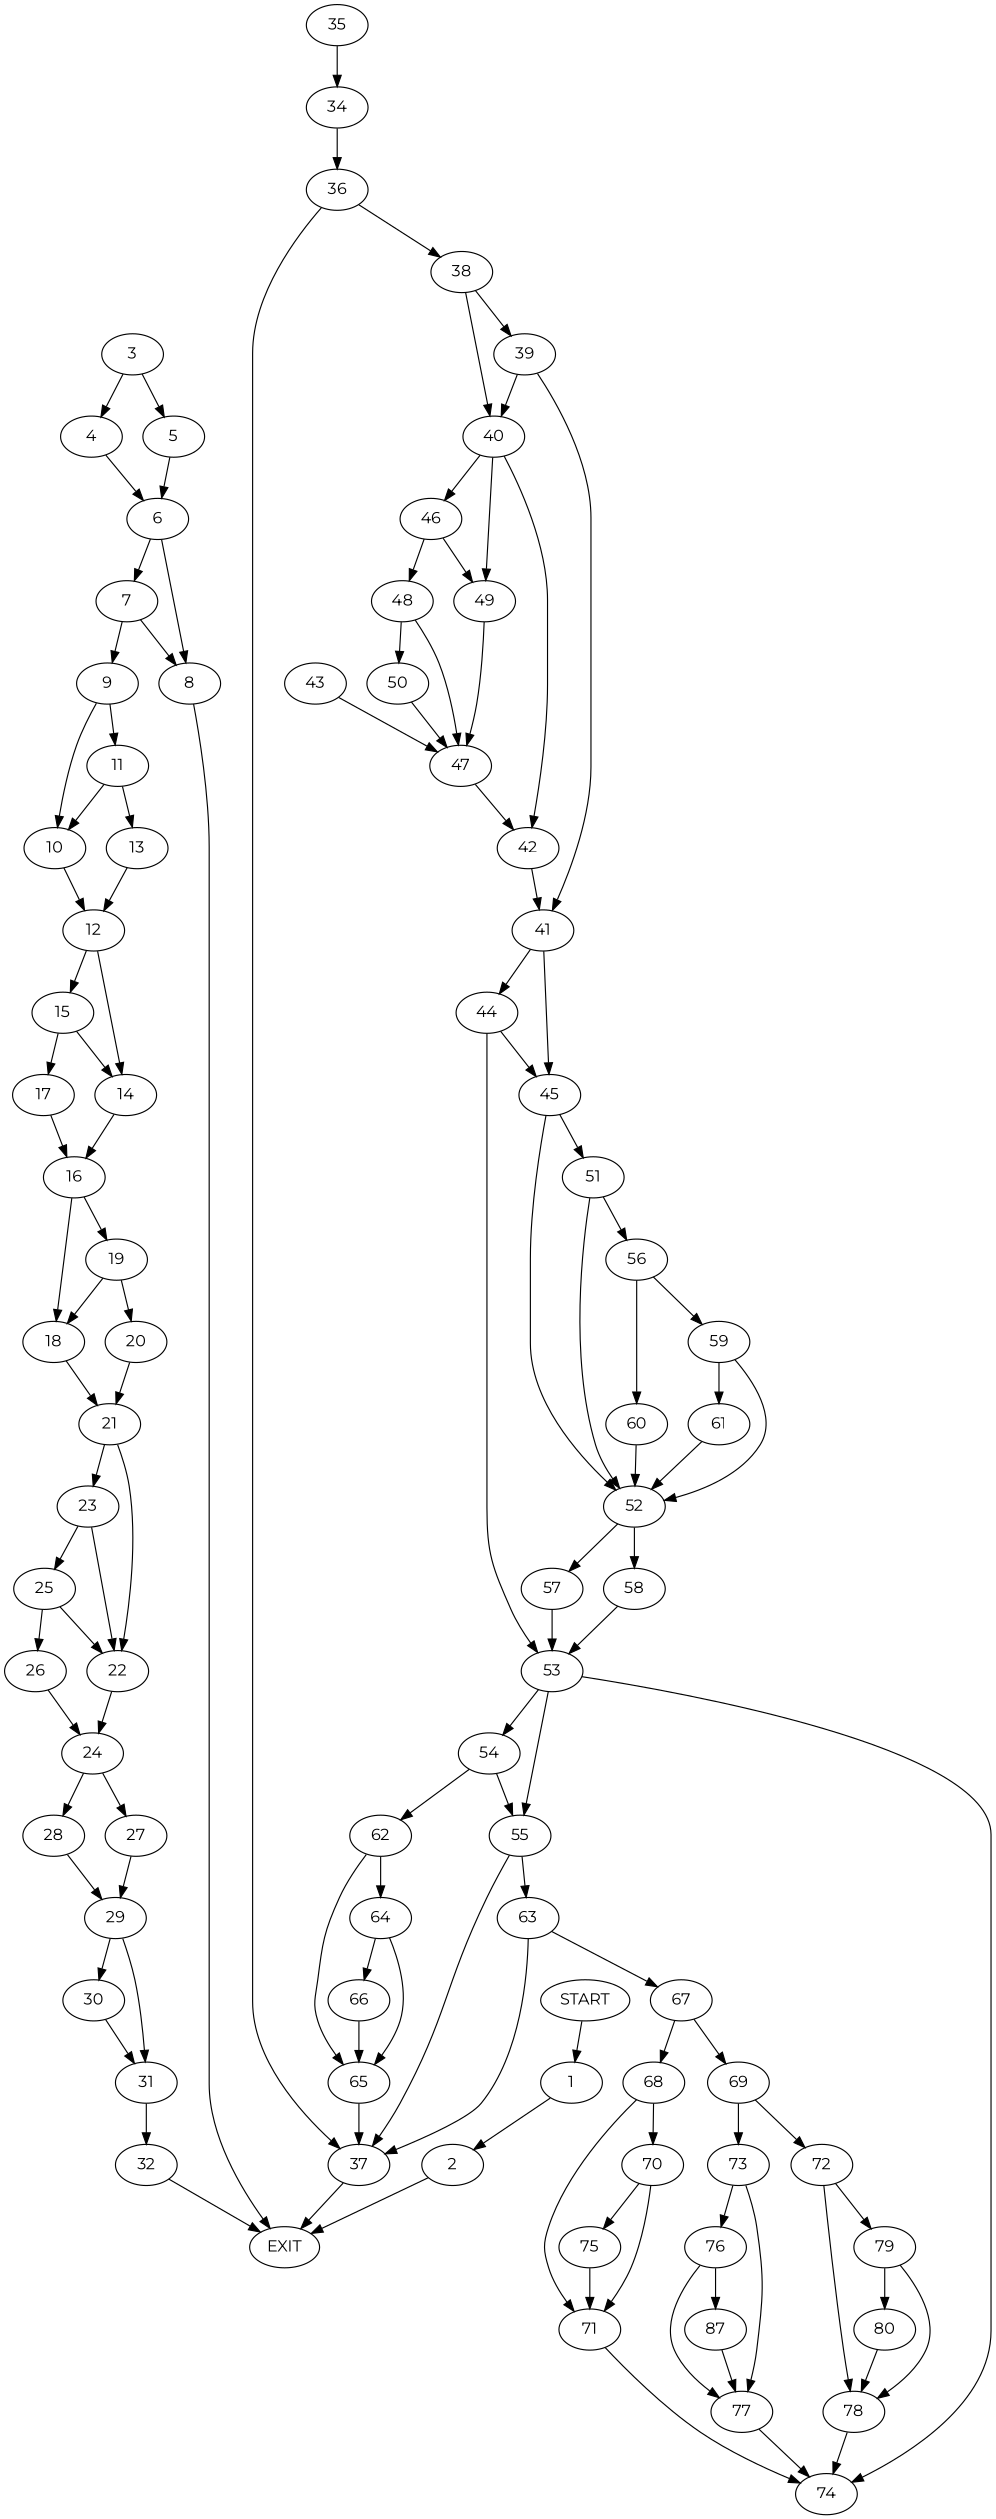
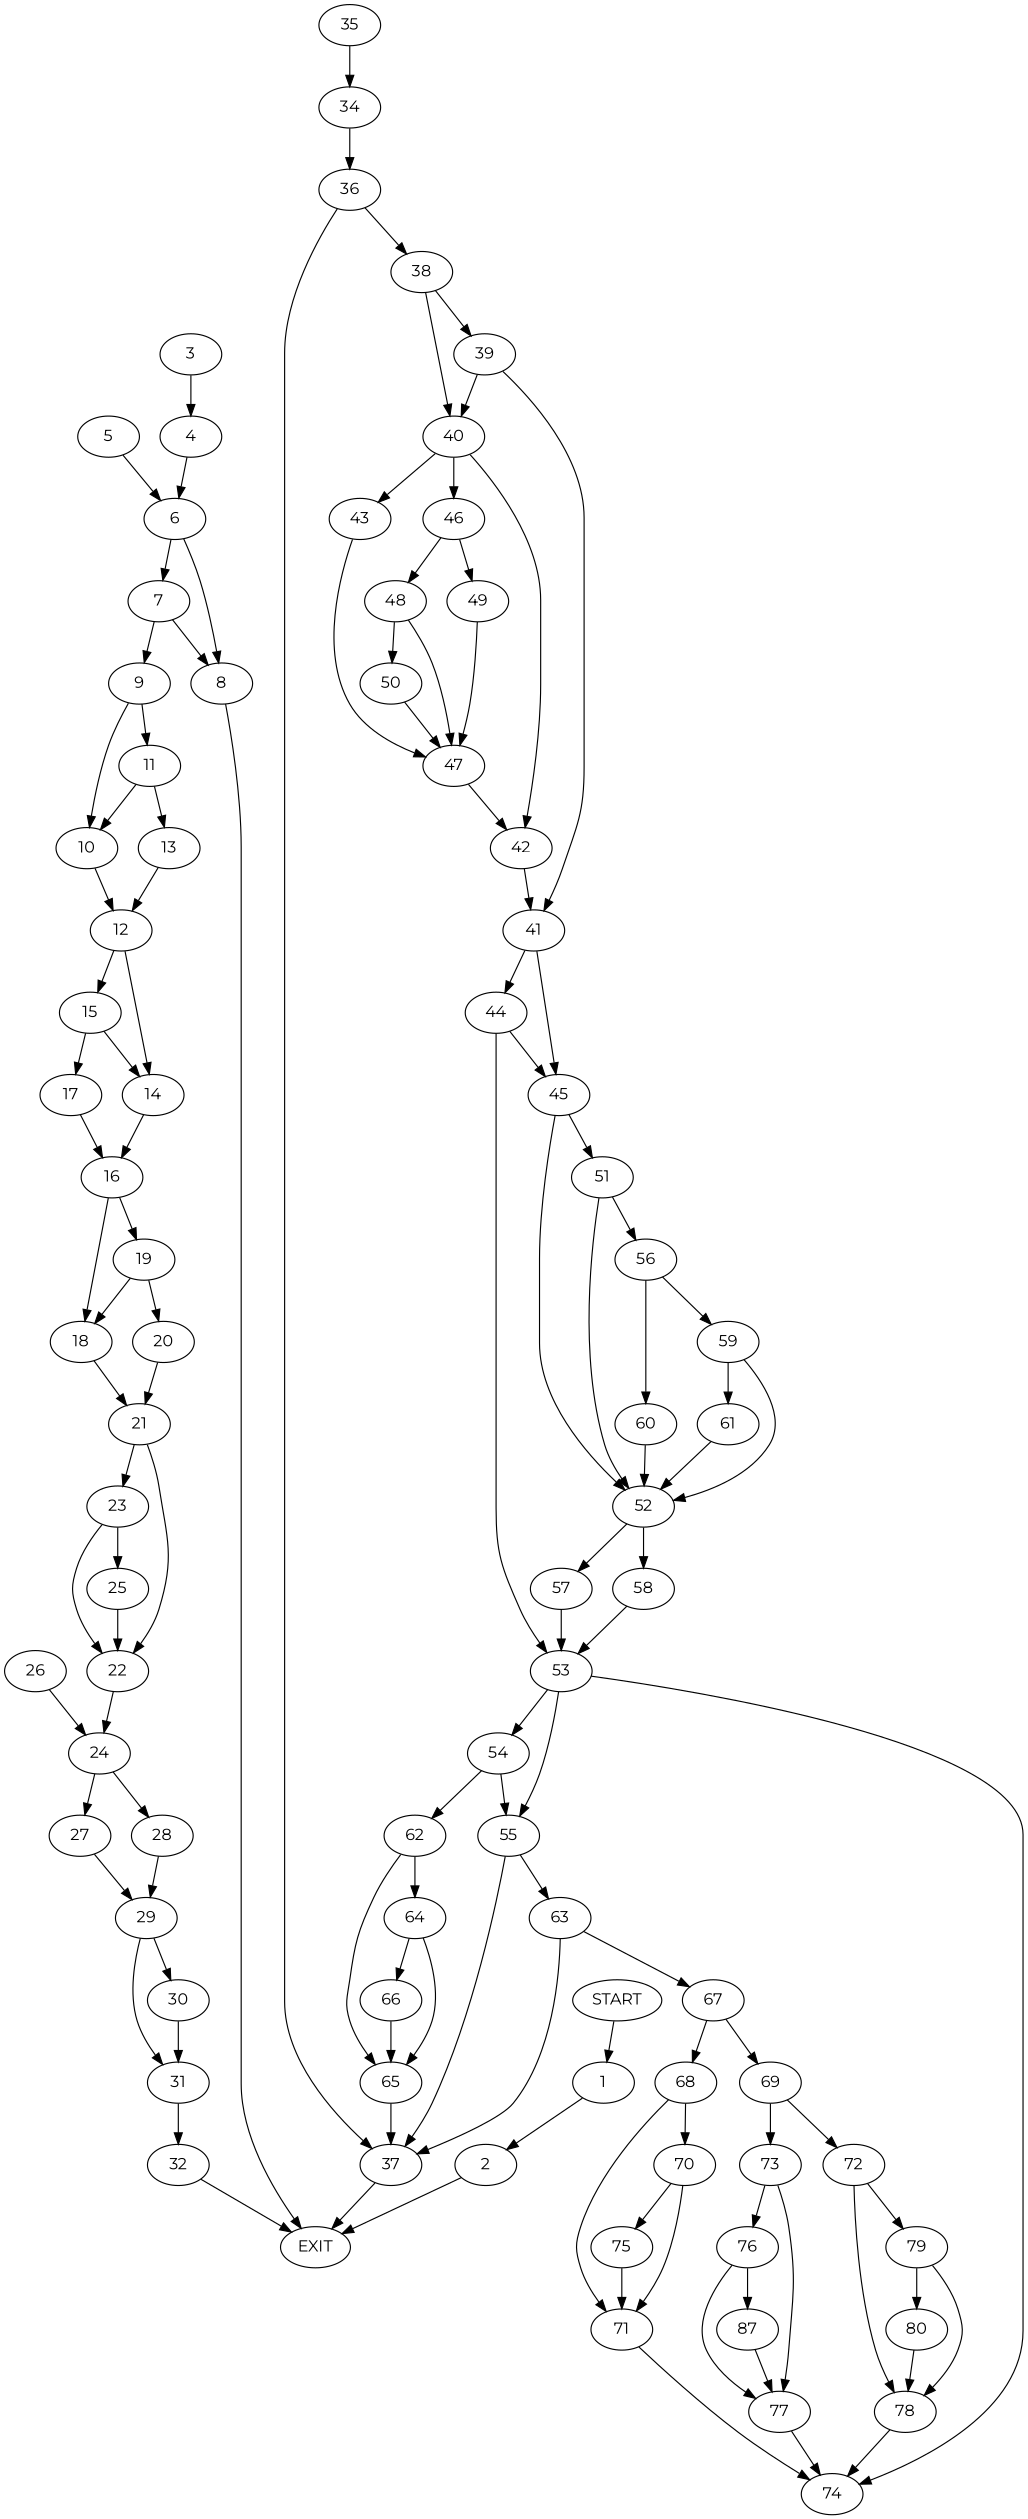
  digraph {
    fontname=Montserrat
    node [fontname=Montserrat]
    edge [fontname=Montserrat]
    n1 [label=START]
    1
    2
    n4 [label=EXIT]
    3
    4
    5
    6
    7
    8
    9
    10
    11
    12
    13
    14
    15
    16
    17
    18
    19
    21
    20
    22
    23
    24
    25
    27
    28
    26
    29
    30
    31
    32
    34
    36
    35
    37
    38
    39
    40
    41
    42
    43
    46
    44
    45
    47
    53
    51
    52
    48
    49
    54
    55
    74
    56
    57
    58
    50
    59
    60
    62
    63
    64
    65
    67
    61
    66
    68
    69
    70
    71
    72
    73
    75
    78
    79
    76
    77
    80
    n82 [label=87]
    n1 -> 1
    1 -> 2
    2 -> n4
    3 -> 4
-   3 -> 5
    4 -> 6
    5 -> 6
    6 -> 7
    6 -> 8
    7 -> 8
    7 -> 9
    8 -> n4
    9 -> 10
    9 -> 11
    10 -> 12
    11 -> 10
    11 -> 13
    12 -> 14
    12 -> 15
    13 -> 12
    14 -> 16
    15 -> 14
    15 -> 17
    16 -> 18
    16 -> 19
    17 -> 16
    18 -> 21
    19 -> 18
    19 -> 20
    21 -> 22
    21 -> 23
    20 -> 21
    22 -> 24
    23 -> 22
    23 -> 25
    24 -> 27
    24 -> 28
    25 -> 22
-   25 -> 26
    27 -> 29
    28 -> 29
    26 -> 24
    29 -> 30
    29 -> 31
    30 -> 31
    31 -> 32
    32 -> n4
    34 -> 36
    36 -> 37
    36 -> 38
    35 -> 34
    37 -> n4
    38 -> 39
    38 -> 40
    39 -> 40
    39 -> 41
    40 -> 42
-   40 -> 49
+   40 -> 43
    40 -> 46
    41 -> 44
    41 -> 45
    42 -> 41
    43 -> 47
    46 -> 48
    46 -> 49
    44 -> 45
    44 -> 53
    45 -> 51
    45 -> 52
    47 -> 42
    53 -> 54
    53 -> 55
    53 -> 74
    51 -> 52
    51 -> 56
    52 -> 57
    52 -> 58
    48 -> 47
    48 -> 50
    49 -> 47
    54 -> 55
    54 -> 62
    55 -> 37
    55 -> 63
    56 -> 59
    56 -> 60
    57 -> 53
    58 -> 53
    50 -> 47
    59 -> 52
    59 -> 61
    60 -> 52
    62 -> 64
    62 -> 65
    63 -> 37
    63 -> 67
    64 -> 65
    64 -> 66
    65 -> 37
    67 -> 68
    67 -> 69
    61 -> 52
    66 -> 65
    68 -> 70
    68 -> 71
    69 -> 72
    69 -> 73
    70 -> 71
    70 -> 75
    71 -> 74
    72 -> 78
    72 -> 79
    73 -> 76
    73 -> 77
    75 -> 71
    78 -> 74
    79 -> 78
    79 -> 80
    76 -> 77
    76 -> n82
    77 -> 74
    80 -> 78
    n82 -> 77
  }
